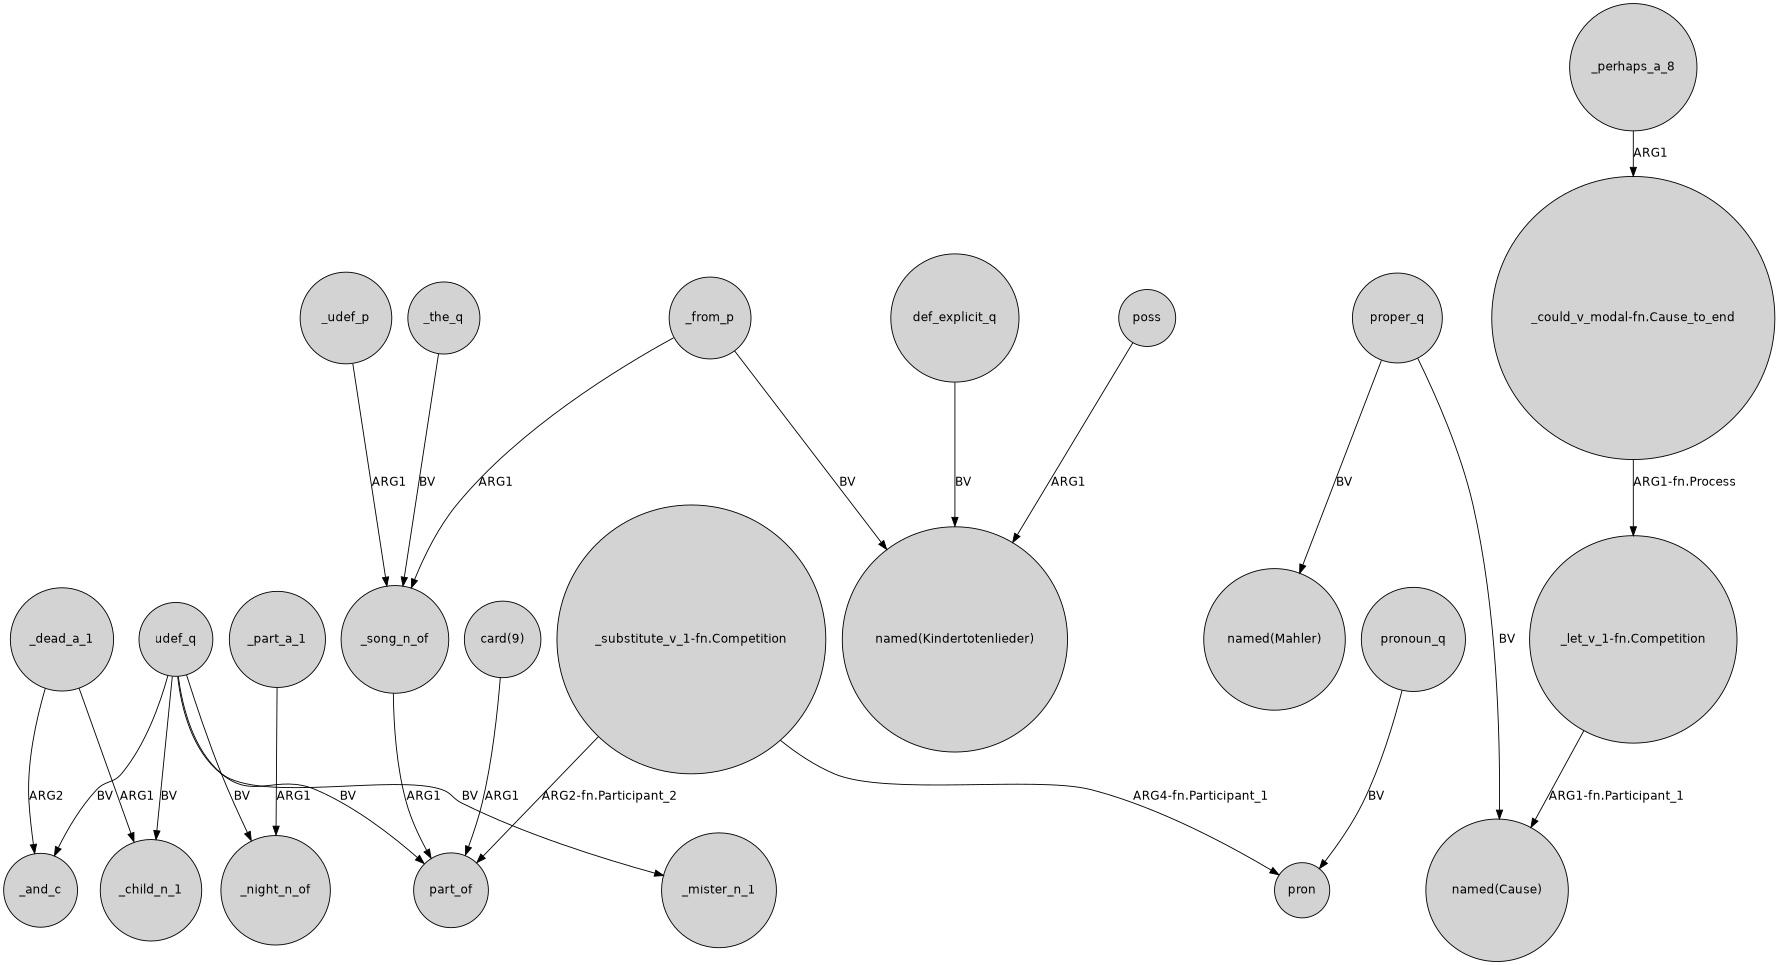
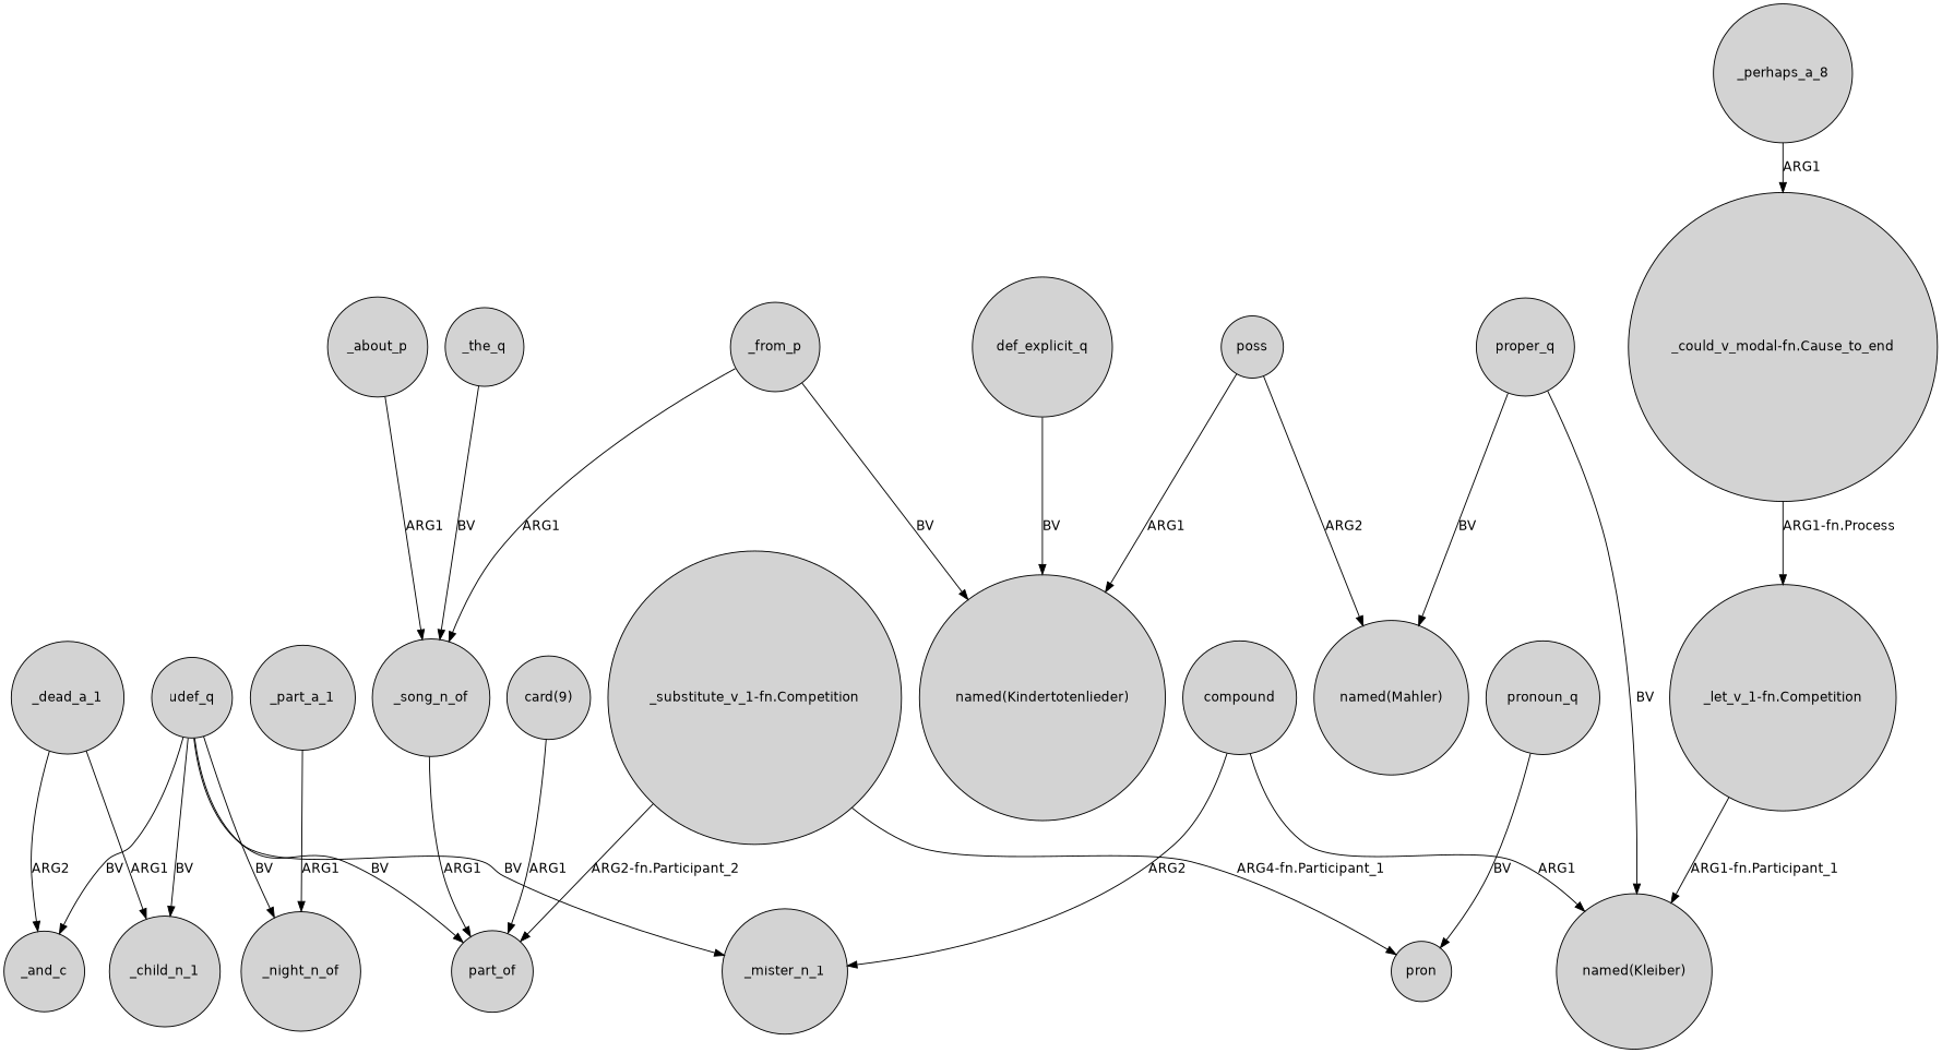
  digraph {
    fontname="DejaVu Sans"
    node [fontname="DejaVu Sans" shape=circle style=filled]
    edge [fontname="DejaVu Sans"]
    _dead_a_1
    _child_n_1
    _and_c
    "_let_v_1-fn.Competition"
-   "named(Kleiber)" [label="named(Cause)"]
+   "named(Kleiber)"
    "_substitute_v_1-fn.Competition"
    part_of
    pron
+   compound
    _mister_n_1
    _from_p
    _song_n_of
    "named(Kindertotenlieder)"
    "_could_v_modal-fn.Cause_to_end"
    udef_q
    _night_n_of
    def_explicit_q
    n18 [label="card(9)"]
-   _about_p [label=_udef_p]
+   _about_p
    pronoun_q
    n21 [label=_part_a_1]
    proper_q
    "named(Mahler)"
    poss
    _the_q
    n26 [label=_perhaps_a_8]
    _dead_a_1 -> _child_n_1 [label=ARG1]
    _dead_a_1 -> _and_c [label=ARG2]
    "_let_v_1-fn.Competition" -> "named(Kleiber)" [label="ARG1-fn.Participant_1"]
    "_substitute_v_1-fn.Competition" -> part_of [label="ARG2-fn.Participant_2"]
    "_substitute_v_1-fn.Competition" -> pron [label="ARG4-fn.Participant_1"]
+   compound -> "named(Kleiber)" [label=ARG1]
+   compound -> _mister_n_1 [label=ARG2]
    _from_p -> _song_n_of [label=ARG1]
    _from_p -> "named(Kindertotenlieder)" [label=BV]
    _song_n_of -> part_of [label=ARG1]
    "_could_v_modal-fn.Cause_to_end" -> "_let_v_1-fn.Competition" [label="ARG1-fn.Process"]
    udef_q -> _child_n_1 [label=BV]
    udef_q -> _and_c [label=BV]
    udef_q -> part_of [label=BV]
    udef_q -> _mister_n_1 [label=BV]
    udef_q -> _night_n_of [label=BV]
    def_explicit_q -> "named(Kindertotenlieder)" [label=BV]
    n18 -> part_of [label=ARG1]
    _about_p -> _song_n_of [label=ARG1]
    pronoun_q -> pron [label=BV]
    n21 -> _night_n_of [label=ARG1]
    proper_q -> "named(Kleiber)" [label=BV]
    proper_q -> "named(Mahler)" [label=BV]
    poss -> "named(Kindertotenlieder)" [label=ARG1]
+   poss -> "named(Mahler)" [label=ARG2]
    _the_q -> _song_n_of [label=BV]
    n26 -> "_could_v_modal-fn.Cause_to_end" [label=ARG1]
  }
